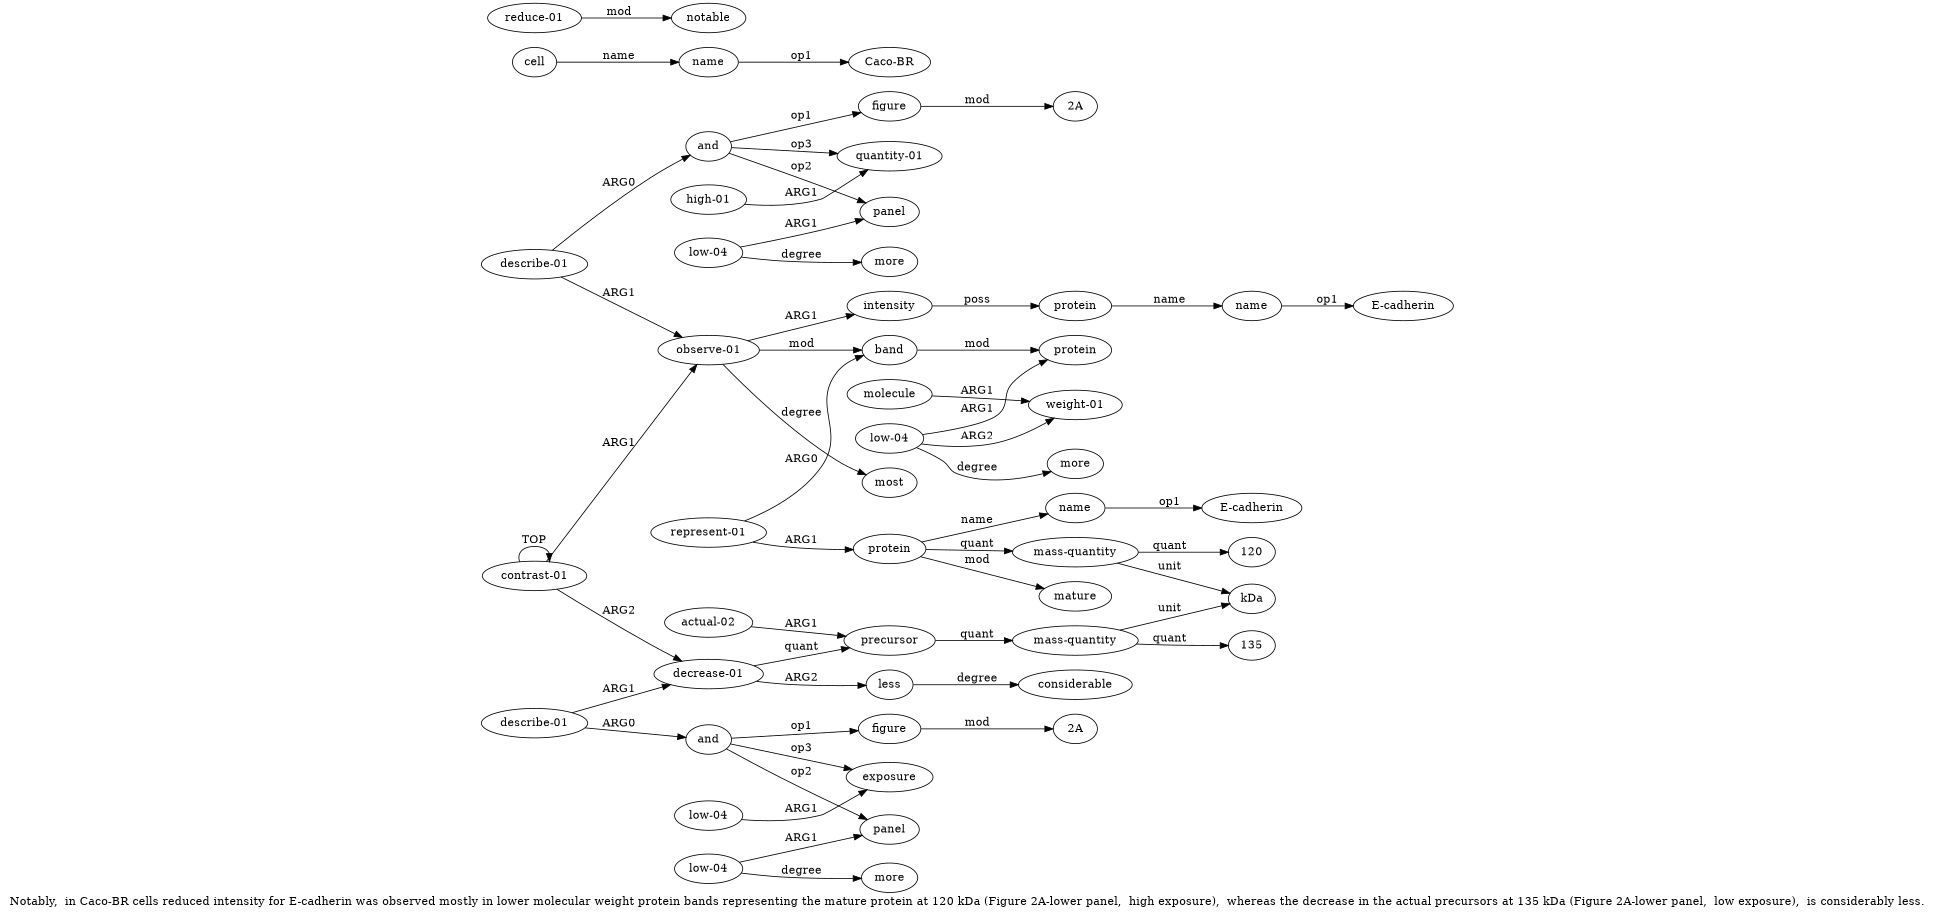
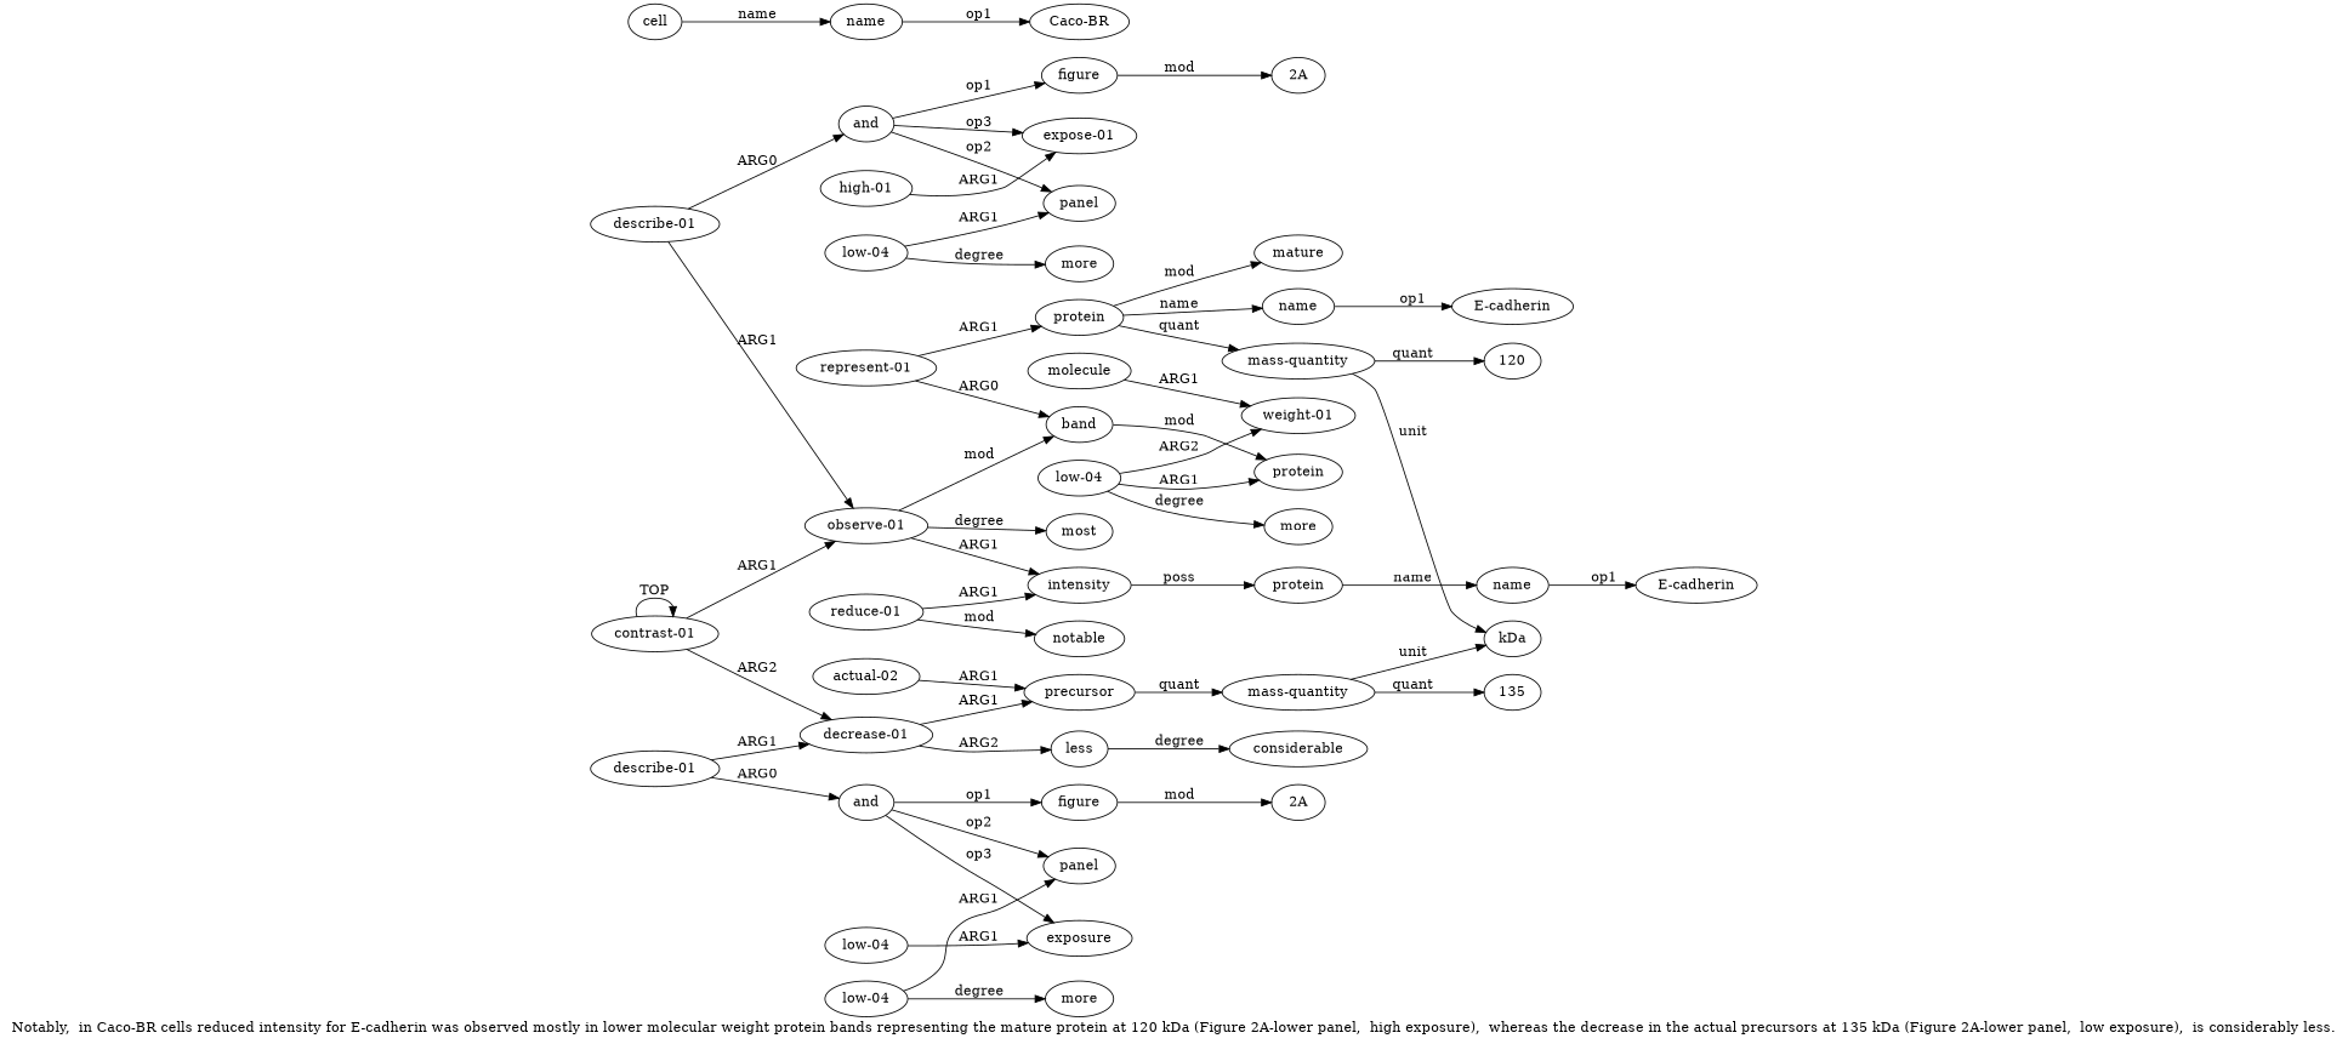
  digraph {
    label="Notably,  in Caco-BR cells reduced intensity for E-cadherin was observed mostly in lower molecular weight protein bands representing the mature protein at 120 kDa (Figure 2A-lower panel,  high exposure),  whereas the decrease in the actual precursors at 135 kDa (Figure 2A-lower panel,  low exposure),  is considerably less."
    rankdir=LR
    node [color=black gold_ind=-1 gold_label="low-04" test_ind=-1 test_label="low-04"]
    edge [color=black gold_label=ARG1 test_label=ARG1]
    n1 [gold_ind=20 gold_label="describe-01" label="describe-01" test_ind=20 test_label="describe-01"]
    n2 [gold_ind=21 gold_label=and label=and test_ind=21 test_label=and]
    n3 [gold_ind=1 gold_label="observe-01" label="observe-01" test_ind=1 test_label="observe-01"]
    n4 [gold_ind=22 gold_label=figure label=figure test_ind=22 test_label=figure]
    n5 [gold_ind=23 gold_label=panel label=panel test_ind=23 test_label=panel]
-   n6 [gold_ind=26 gold_label="expose-01" label="quantity-01" test_ind=26 test_label="expose-01"]
+   n6 [gold_ind=26 gold_label="expose-01" label="expose-01" test_ind=26 test_label="expose-01"]
    n7 [gold_ind=17 gold_label=most label=most test_ind=17 test_label=most]
    n8 [gold_ind=6 gold_label=band label=band test_ind=6 test_label=band]
    n9 [gold_ind=2 gold_label=intensity label=intensity test_ind=2 test_label=intensity]
    n10 [gold_label="2A" label="2A" test_label="2A"]
    n11 [gold_ind=7 gold_label=protein label=protein test_ind=7 test_label=protein]
    n12 [gold_ind=18 gold_label=cell label=cell test_ind=18 test_label=cell]
    n13 [gold_ind=19 gold_label=name label=name test_ind=19 test_label=name]
    n14 [gold_ind=4 gold_label=protein label=protein test_ind=4 test_label=protein]
    n15 [gold_ind=24 label="low-04" test_ind=24]
    n16 [gold_ind=25 gold_label=more label=more test_ind=25 test_label=more]
    n17 [gold_ind=27 gold_label="high-01" label="high-01" test_ind=27 test_label="high-01"]
    n18 [gold_ind=28 gold_label="decrease-01" label="decrease-01" test_ind=28 test_label="decrease-01"]
    n19 [gold_ind=29 gold_label=precursor label=precursor test_ind=29 test_label=precursor]
    n20 [gold_ind=33 gold_label=less label=less test_ind=33 test_label=less]
    n21 [gold_ind=31 gold_label="mass-quantity" label="mass-quantity" test_ind=31 test_label="mass-quantity"]
    n22 [gold_ind=34 gold_label=considerable label=considerable test_ind=34 test_label=considerable]
    n23 [gold_ind=32 gold_label=kDa label=kDa test_ind=32 test_label=kDa]
    n24 [gold_label=135 label=135 test_label=135]
    n25 [gold_ind=30 gold_label="actual-02" label="actual-02" test_ind=30 test_label="actual-02"]
    n26 [gold_ind=37 gold_label=figure label=figure test_ind=37 test_label=figure]
    n27 [gold_label="2A" label="2A" test_label="2A"]
    n28 [gold_ind=36 gold_label=and label=and test_ind=36 test_label=and]
    n29 [gold_ind=38 gold_label=panel label=panel test_ind=38 test_label=panel]
    n30 [gold_ind=41 gold_label=exposure label=exposure test_ind=41 test_label=exposure]
    n31 [gold_ind=35 gold_label="describe-01" label="describe-01" test_ind=35 test_label="describe-01"]
    n32 [gold_label="E-cadherin" label="E-cadherin" test_label="E-cadherin"]
    n33 [gold_label=120 label=120 test_label=120]
    n34 [gold_ind=15 gold_label=mature label=mature test_ind=15 test_label=mature]
    n35 [gold_ind=14 gold_label=name label=name test_ind=14 test_label=name]
    n36 [gold_ind=16 gold_label="mass-quantity" label="mass-quantity" test_ind=16 test_label="mass-quantity"]
    n37 [gold_ind=11 gold_label=more label=more test_ind=11 test_label=more]
    n38 [gold_ind=10 gold_label=molecule label=molecule test_ind=10 test_label=molecule]
    n39 [gold_ind=9 gold_label="weight-01" label="weight-01" test_ind=9 test_label="weight-01"]
    n40 [gold_ind=13 gold_label=protein label=protein test_ind=13 test_label=protein]
    n41 [gold_ind=12 gold_label="represent-01" label="represent-01" test_ind=12 test_label="represent-01"]
    n42 [gold_ind=39 label="low-04" test_ind=39]
    n43 [gold_ind=40 gold_label=more label=more test_ind=40 test_label=more]
    n44 [gold_label="Caco-BR" label="Caco-BR" test_label="Caco-BR"]
    n45 [gold_ind=5 gold_label=name label=name test_ind=5 test_label=name]
    n46 [gold_ind=0 gold_label="contrast-01" label="contrast-01" test_ind=0 test_label="contrast-01"]
    n47 [gold_ind=43 gold_label=notable label=notable test_ind=43 test_label=notable]
    n48 [gold_ind=3 gold_label="reduce-01" label="reduce-01" test_ind=3 test_label="reduce-01"]
    n49 [gold_label="E-cadherin" label="E-cadherin" test_label="E-cadherin"]
    n50 [gold_ind=8 label="low-04" test_ind=8]
    n51 [gold_ind=42 label="low-04" test_ind=42]
    n1 -> n2 [gold_label=ARG0 label=ARG0 test_label=ARG0]
    n1 -> n3 [label=ARG1]
    n2 -> n4 [gold_label=op1 label=op1 test_label=op1]
    n2 -> n5 [gold_label=op2 label=op2 test_label=op2]
    n2 -> n6 [gold_label=op3 label=op3 test_label=op3]
    n3 -> n7 [gold_label=degree label=degree test_label=degree]
    n3 -> n8 [gold_label=location label=mod test_label=location]
    n3 -> n9 [label=ARG1]
    n4 -> n10 [gold_label=mod label=mod test_label=mod]
    n8 -> n11 [gold_label=mod label=mod test_label=mod]
    n9 -> n14 [gold_label=poss label=poss test_label=poss]
    n12 -> n13 [gold_label=name label=name test_label=name]
    n13 -> n44 [gold_label=op1 label=op1 test_label=op1]
    n14 -> n45 [gold_label=name label=name test_label=name]
    n15 -> n5 [label=ARG1]
    n15 -> n16 [gold_label=degree label=degree test_label=degree]
    n17 -> n6 [label=ARG1]
-   n18 -> n19 [label=quant]
+   n18 -> n19 [label=ARG1]
    n18 -> n20 [gold_label=ARG2 label=ARG2 test_label=ARG2]
    n19 -> n21 [gold_label=quant label=quant test_label=quant]
    n20 -> n22 [gold_label=degree label=degree test_label=degree]
    n21 -> n23 [gold_label=unit label=unit test_label=unit]
    n21 -> n24 [gold_label=quant label=quant test_label=quant]
    n25 -> n19 [label=ARG1]
    n26 -> n27 [gold_label=mod label=mod test_label=mod]
    n28 -> n26 [gold_label=op1 label=op1 test_label=op1]
    n28 -> n29 [gold_label=op2 label=op2 test_label=op2]
    n28 -> n30 [gold_label=op3 label=op3 test_label=op3]
    n31 -> n18 [label=ARG1]
    n31 -> n28 [gold_label=ARG0 label=ARG0 test_label=ARG0]
    n35 -> n32 [gold_label=op1 label=op1 test_label=op1]
    n36 -> n23 [gold_label=unit label=unit test_label=unit]
    n36 -> n33 [gold_label=quant label=quant test_label=quant]
    n38 -> n39 [label=ARG1]
    n40 -> n34 [gold_label=mod label=mod test_label=mod]
    n40 -> n35 [gold_label=name label=name test_label=name]
    n40 -> n36 [gold_label=quant label=quant test_label=quant]
    n41 -> n8 [gold_label=ARG0 label=ARG0 test_label=ARG0]
    n41 -> n40 [label=ARG1]
    n42 -> n29 [label=ARG1]
    n42 -> n43 [gold_label=degree label=degree test_label=degree]
    n45 -> n49 [gold_label=op1 label=op1 test_label=op1]
    n46 -> n3 [label=ARG1]
    n46 -> n18 [gold_label=ARG2 label=ARG2 test_label=ARG2]
    n46 -> n46 [gold_label=TOP label=TOP test_label=TOP]
+   n48 -> n9 [label=ARG1]
    n48 -> n47 [gold_label=mod label=mod test_label=mod]
    n50 -> n11 [label=ARG1]
    n50 -> n37 [gold_label=degree label=degree test_label=degree]
    n50 -> n39 [gold_label=ARG2 label=ARG2 test_label=ARG2]
    n51 -> n30 [label=ARG1]
  }
